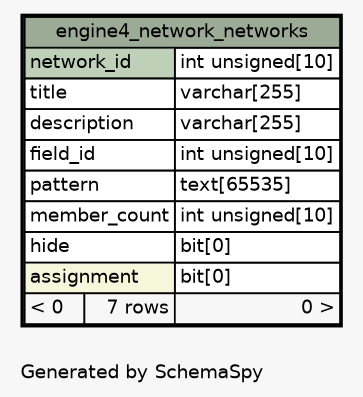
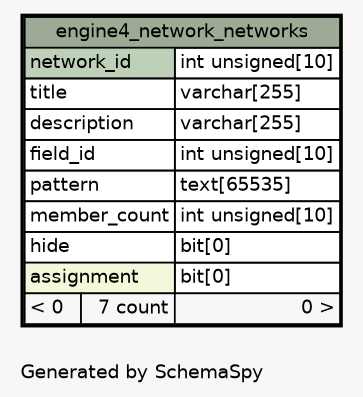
  digraph {
    bgcolor="#f7f7f7"
    fontname=Helvetica
    fontsize=11
    label="\nGenerated by SchemaSpy"
    labeljust=l
    nodesep=0.18
    rankdir=RL
    ranksep=0.46
-   n1 [fontname=Helvetica fontsize=11 label=<     <TABLE BORDER="2" CELLBORDER="1" CELLSPACING="0" BGCOLOR="#ffffff">       <TR><TD COLSPAN="3" BGCOLOR="#9bab96" ALIGN="CENTER">engine4_network_networks</TD></TR>       <TR><TD PORT="network_id" COLSPAN="2" BGCOLOR="#bed1b8" ALIGN="LEFT">network_id</TD><TD PORT="network_id.type" ALIGN="LEFT">int unsigned[10]</TD></TR>       <TR><TD PORT="title" COLSPAN="2" ALIGN="LEFT">title</TD><TD PORT="title.type" ALIGN="LEFT">varchar[255]</TD></TR>       <TR><TD PORT="description" COLSPAN="2" ALIGN="LEFT">description</TD><TD PORT="description.type" ALIGN="LEFT">varchar[255]</TD></TR>       <TR><TD PORT="field_id" COLSPAN="2" ALIGN="LEFT">field_id</TD><TD PORT="field_id.type" ALIGN="LEFT">int unsigned[10]</TD></TR>       <TR><TD PORT="pattern" COLSPAN="2" ALIGN="LEFT">pattern</TD><TD PORT="pattern.type" ALIGN="LEFT">text[65535]</TD></TR>       <TR><TD PORT="member_count" COLSPAN="2" ALIGN="LEFT">member_count</TD><TD PORT="member_count.type" ALIGN="LEFT">int unsigned[10]</TD></TR>       <TR><TD PORT="hide" COLSPAN="2" ALIGN="LEFT">hide</TD><TD PORT="hide.type" ALIGN="LEFT">bit[0]</TD></TR>       <TR><TD PORT="assignment" COLSPAN="2" BGCOLOR="#f4f7da" ALIGN="LEFT">assignment</TD><TD PORT="assignment.type" ALIGN="LEFT">bit[0]</TD></TR>       <TR><TD ALIGN="LEFT" BGCOLOR="#f7f7f7">&lt; 0</TD><TD ALIGN="RIGHT" BGCOLOR="#f7f7f7">7 rows</TD><TD ALIGN="RIGHT" BGCOLOR="#f7f7f7">0 &gt;</TD></TR>     </TABLE>> shape=plaintext]
+   n1 [fontname=Helvetica fontsize=11 label=<     <TABLE BORDER="2" CELLBORDER="1" CELLSPACING="0" BGCOLOR="#ffffff">       <TR><TD COLSPAN="3" BGCOLOR="#9bab96" ALIGN="CENTER">engine4_network_networks</TD></TR>       <TR><TD PORT="network_id" COLSPAN="2" BGCOLOR="#bed1b8" ALIGN="LEFT">network_id</TD><TD PORT="network_id.type" ALIGN="LEFT">int unsigned[10]</TD></TR>       <TR><TD PORT="title" COLSPAN="2" ALIGN="LEFT">title</TD><TD PORT="title.type" ALIGN="LEFT">varchar[255]</TD></TR>       <TR><TD PORT="description" COLSPAN="2" ALIGN="LEFT">description</TD><TD PORT="description.type" ALIGN="LEFT">varchar[255]</TD></TR>       <TR><TD PORT="field_id" COLSPAN="2" ALIGN="LEFT">field_id</TD><TD PORT="field_id.type" ALIGN="LEFT">int unsigned[10]</TD></TR>       <TR><TD PORT="pattern" COLSPAN="2" ALIGN="LEFT">pattern</TD><TD PORT="pattern.type" ALIGN="LEFT">text[65535]</TD></TR>       <TR><TD PORT="member_count" COLSPAN="2" ALIGN="LEFT">member_count</TD><TD PORT="member_count.type" ALIGN="LEFT">int unsigned[10]</TD></TR>       <TR><TD PORT="hide" COLSPAN="2" ALIGN="LEFT">hide</TD><TD PORT="hide.type" ALIGN="LEFT">bit[0]</TD></TR>       <TR><TD PORT="assignment" COLSPAN="2" BGCOLOR="#f4f7da" ALIGN="LEFT">assignment</TD><TD PORT="assignment.type" ALIGN="LEFT">bit[0]</TD></TR>       <TR><TD ALIGN="LEFT" BGCOLOR="#f7f7f7">&lt; 0</TD><TD ALIGN="RIGHT" BGCOLOR="#f7f7f7">7 count</TD><TD ALIGN="RIGHT" BGCOLOR="#f7f7f7">0 &gt;</TD></TR>     </TABLE>> shape=plaintext]
  }
